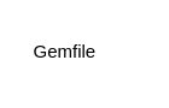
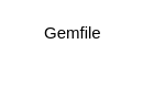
  <mxCell id="0" />
  <mxCell id="1" parent="0" />
- <mxCell id="2" value="Gemfile" style="text;whiteSpace=wrap;html=1;" vertex="1" parent="1"><mxGeometry x="20" y="20" width="70" height="30" as="geometry" /></mxCell>
+ <mxCell id="2" value="Gemfile" style="text;whiteSpace=wrap;html=1;" vertex="1" parent="1"><mxGeometry x="30" y="10" width="70" height="30" as="geometry" /></mxCell>
